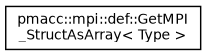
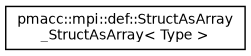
  digraph {
    rankdir=LR
-   n1 [color=black fillcolor=white fontname=Helvetica fontsize=10 height=0.2 label="pmacc::mpi::def::GetMPI\l_StructAsArray\< Type \>" shape=record style=filled width=0.4]
+   n1 [color=black fillcolor=white fontname=Helvetica fontsize=10 height=0.2 label="pmacc::mpi::def::StructAsArray\l_StructAsArray\< Type \>" shape=record style=filled width=0.4]
  }
